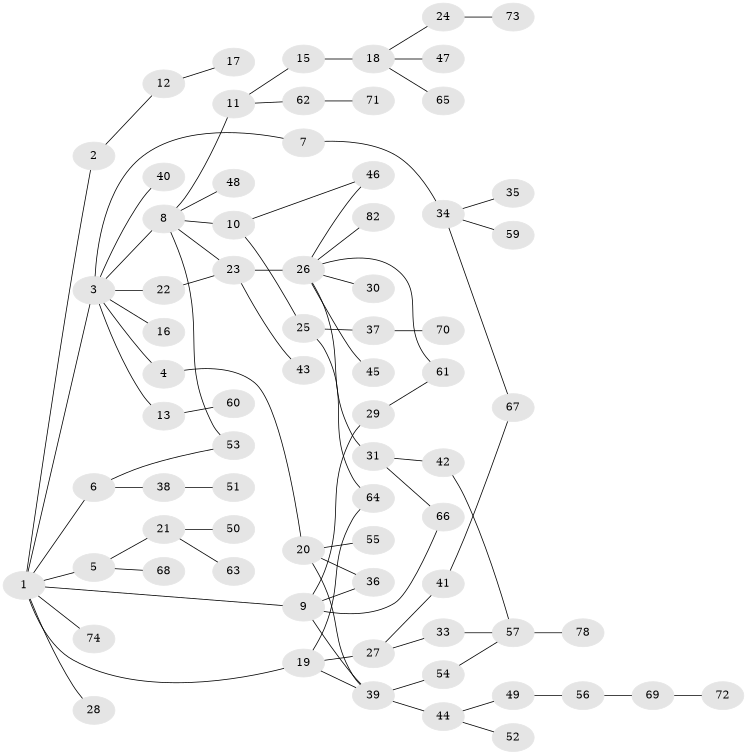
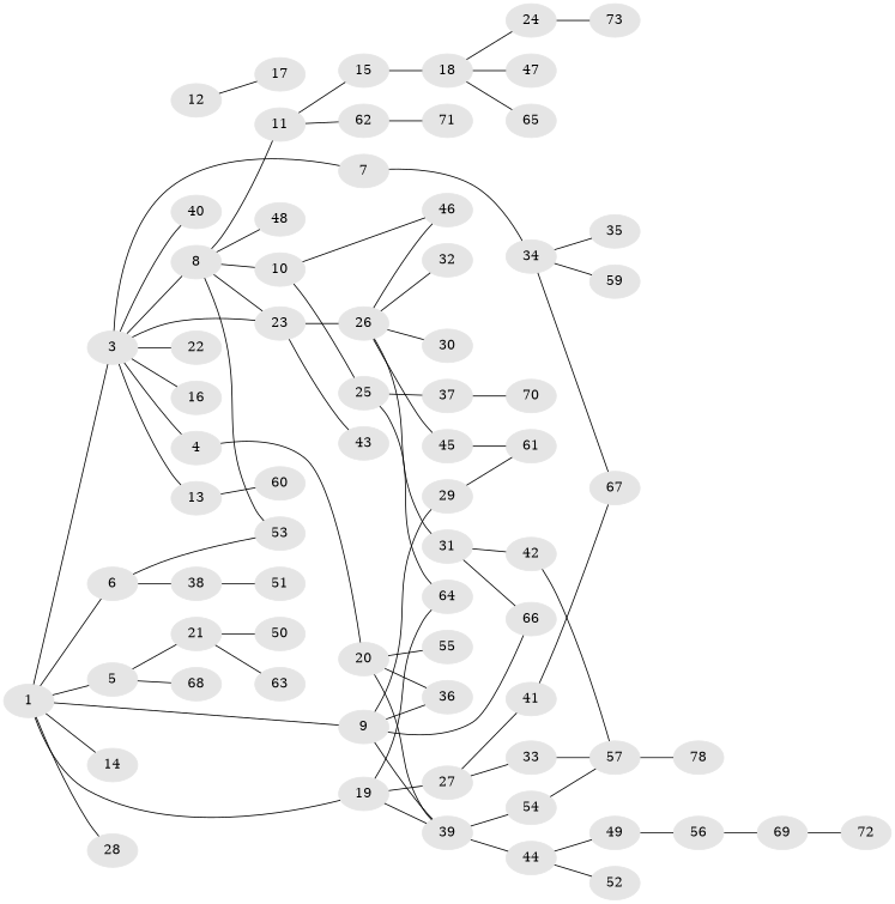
  graph {
    rankdir=LR
    node [color=gray90 style=filled]
    1
-   2
    3
    5
    6
    9
-   14 [label=74]
+   14
    19
    28
    12
    4
    7
    8
    13
    16
    22
    40
    21
    68
    38
    53
    29
    36
    39
    66
    27
    64
    51
    17
    20
    34
    10
    11
    23
    48
    60
    55
    50
    63
    35
    59
    67
    25
    46
    15
    62
    26
    43
    61
    44
    54
    37
    18
    71
    24
    47
    65
    73
    33
    41
    30
    31
-   32 [label=82]
+   32
    45
    70
    42
    57
    n68 [label=78]
    49
    52
    56
    69
    72
-   1 -- 2
    1 -- 3
    1 -- 5
    1 -- 6
    1 -- 9
    1 -- 14
    1 -- 19
    1 -- 28
-   2 -- 12
    3 -- 4
    3 -- 7
    3 -- 8
    3 -- 13
    3 -- 16
    3 -- 22
    3 -- 40
    5 -- 21
    5 -- 68
    6 -- 38
    6 -- 53
    9 -- 29
    9 -- 36
    9 -- 39
    9 -- 66
    19 -- 39
    19 -- 27
    19 -- 64
    12 -- 17
    4 -- 20
    7 -- 34
    8 -- 53
    8 -- 10
    8 -- 11
    8 -- 23
    8 -- 48
    13 -- 60
-   22 -- 23
+   3 -- 23
    21 -- 50
    21 -- 63
    38 -- 51
    29 -- 61
    39 -- 44
    39 -- 54
    27 -- 33
    27 -- 41
    20 -- 36
    20 -- 39
    20 -- 55
    34 -- 35
    34 -- 59
    34 -- 67
    10 -- 25
    10 -- 46
    11 -- 15
    11 -- 62
    23 -- 26
    23 -- 43
    25 -- 64
    25 -- 37
    15 -- 18
    62 -- 71
    26 -- 46
-   26 -- 61
+   45 -- 61
    26 -- 30
    26 -- 31
    26 -- 32
    26 -- 45
    44 -- 49
    44 -- 52
    54 -- 57
    37 -- 70
    18 -- 24
    18 -- 47
    18 -- 65
    24 -- 73
    33 -- 57
    41 -- 67
    31 -- 66
    31 -- 42
    42 -- 57
    57 -- n68
    49 -- 56
    56 -- 69
    69 -- 72
  }
